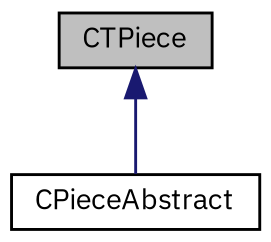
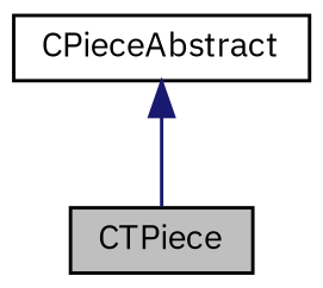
  digraph {
    fontname="IBM Plex Sans"
    node [color=black fontname="IBM Plex Sans" fontsize=10 shape=record style=filled]
    n1 [fillcolor=grey75 fontcolor=black height=0.2 label=CTPiece width=0.4]
    n2 [fillcolor=white height=0.2 label=CPieceAbstract width=0.4]
-   n1 -> n2 [color=midnightblue dir=back fontname="IBM Plex Sans" fontsize=10 labelfontname=Helvetica labelfontsize=10 style=solid]
+   n2 -> n1 [color=midnightblue dir=back fontname="IBM Plex Sans" fontsize=10 labelfontname=Helvetica labelfontsize=10 style=solid]
  }
